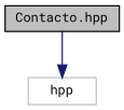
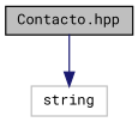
  digraph {
    fontname="Roboto Mono"
    node [fontname="Roboto Mono" fontsize=10 shape=record style=filled]
    n1 [color=black fillcolor=grey75 fontcolor=black height=0.2 label="Contacto.hpp" width=0.4]
-   n2 [color=grey75 fillcolor=white height=0.2 label=hpp width=0.4]
+   n2 [color=grey75 fillcolor=white height=0.2 label=string width=0.4]
    n1 -> n2 [color=midnightblue fontname="Roboto Mono" fontsize=10 labelfontname=Helvetica labelfontsize=10 style=solid]
  }
